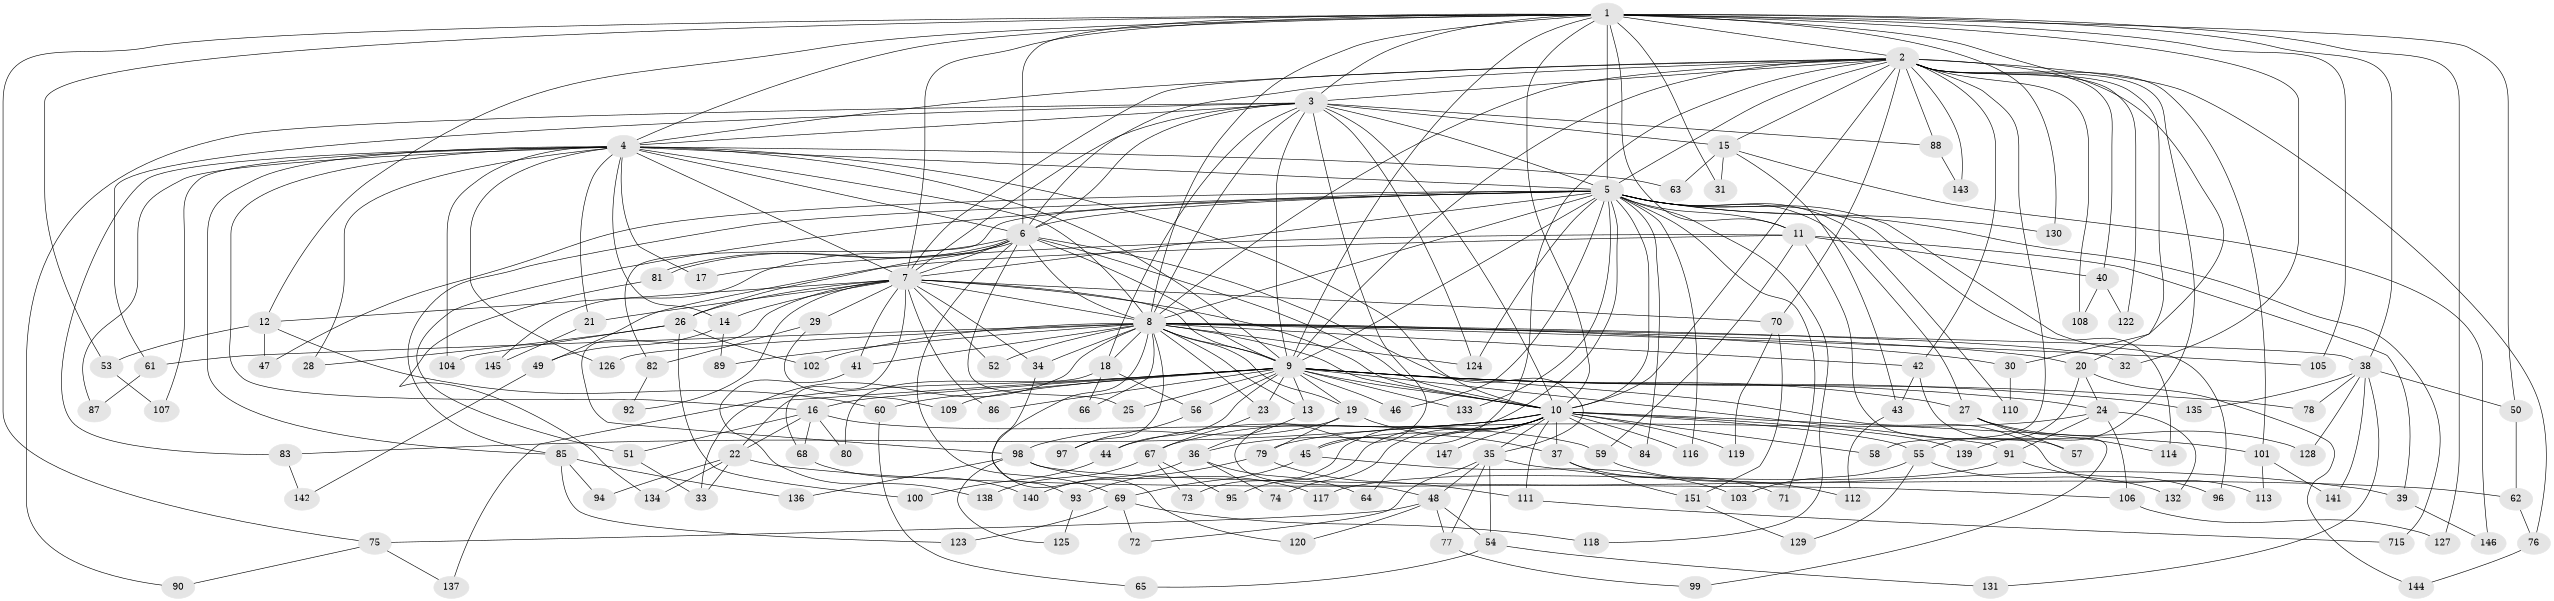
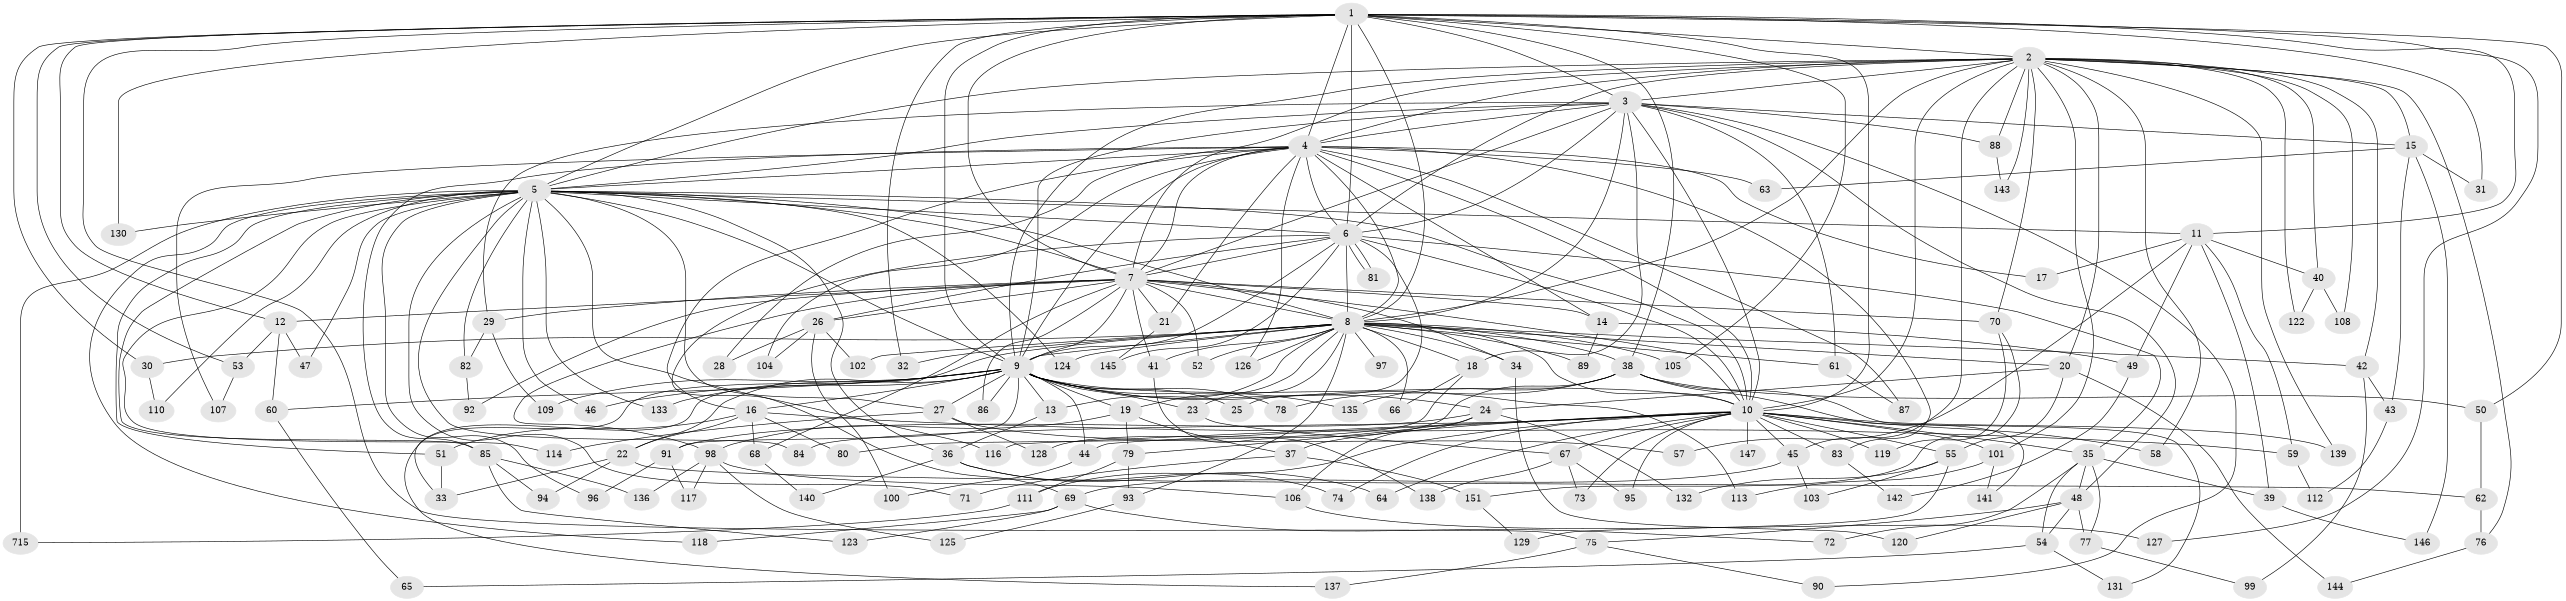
  graph {
    node [color=gray90 style=filled]
    1
    2
    3
    4
    5
    6
    7
    8
    9
    10
    11
    12
    30
    31
    32
    38
    50
    53
    75
    105
    127
    130
    15
    20
    40
    42
    45
    58
    70
    76
    88
    101
    108
    122
    139
    143
    18
    29
    48
    61
    90
    14
    16
    17
    21
    28
    63
    83
    85
    87
    104
    107
    126
    27
    36
    46
    47
    51
    71
    82
    84
    96
    110
    114
    n65 [label=715]
    116
    118
    124
    133
    25
    26
    35
    69
    81
    145
    34
    41
    52
    68
    86
    92
    98
    13
    19
    23
    33
    66
    89
    93
    97
    102
    22
    24
    44
-   56
    60
    78
    91
    109
    113
    135
    137
    37
    55
    64
    67
    73
    74
    95
    111
    119
    147
    39
    49
    57
    59
    128
    131
    141
    62
    43
    146
    144
    99
    103
    n126 [label=151]
    80
    120
    54
    77
    142
    94
    123
    136
    140
    100
    72
-   134
    138
    106
    117
    125
    79
    132
    65
    129
    112
    1 -- 2
    1 -- 3
    1 -- 4
    1 -- 5
    1 -- 6
    1 -- 7
    1 -- 8
    1 -- 9
    1 -- 10
    1 -- 11
    1 -- 12
    1 -- 30
    1 -- 31
    1 -- 32
    1 -- 38
    1 -- 50
    1 -- 53
    1 -- 75
    1 -- 105
    1 -- 127
    1 -- 130
    2 -- 3
    2 -- 4
    2 -- 5
    2 -- 6
    2 -- 7
    2 -- 8
    2 -- 9
    2 -- 10
    2 -- 15
    2 -- 20
    2 -- 40
    2 -- 42
    2 -- 45
    2 -- 58
    2 -- 70
    2 -- 76
    2 -- 88
    2 -- 101
    2 -- 108
    2 -- 122
    2 -- 139
    2 -- 143
    3 -- 4
    3 -- 5
    3 -- 6
    3 -- 7
    3 -- 8
    3 -- 9
    3 -- 10
    3 -- 15
    3 -- 88
    3 -- 18
-   3 -- 124
+   3 -- 29
    3 -- 48
    3 -- 61
    3 -- 90
    4 -- 5
    4 -- 6
    4 -- 7
    4 -- 8
    4 -- 9
    4 -- 10
    4 -- 14
    4 -- 16
    4 -- 17
    4 -- 21
    4 -- 28
    4 -- 63
    4 -- 83
    4 -- 85
    4 -- 87
    4 -- 104
    4 -- 107
    4 -- 126
    5 -- 6
    5 -- 7
    5 -- 8
    5 -- 9
    5 -- 10
    5 -- 11
    5 -- 130
    5 -- 85
    5 -- 27
    5 -- 36
    5 -- 46
    5 -- 47
    5 -- 51
    5 -- 71
    5 -- 82
    5 -- 84
    5 -- 96
    5 -- 110
    5 -- 114
    5 -- n65
    5 -- 116
    5 -- 118
    5 -- 124
    5 -- 133
    6 -- 7
    6 -- 8
    6 -- 9
    6 -- 10
    6 -- 25
    6 -- 26
    6 -- 35
    6 -- 69
    6 -- 81
    6 -- 81
    6 -- 145
    7 -- 8
    7 -- 9
    7 -- 10
    7 -- 12
    7 -- 70
    7 -- 29
    7 -- 14
    7 -- 21
    7 -- 26
    7 -- 34
    7 -- 41
    7 -- 52
    7 -- 68
    7 -- 86
    7 -- 92
    7 -- 98
    8 -- 9
    8 -- 10
    8 -- 30
    8 -- 32
    8 -- 38
    8 -- 105
    8 -- 20
    8 -- 42
    8 -- 18
    8 -- 61
    8 -- 126
    8 -- 124
    8 -- 34
    8 -- 41
    8 -- 52
    8 -- 13
    8 -- 19
    8 -- 23
    8 -- 33
    8 -- 66
    8 -- 89
    8 -- 93
    8 -- 97
    8 -- 102
    9 -- 10
    9 -- 16
    9 -- 27
    9 -- 46
    9 -- 133
    9 -- 25
    9 -- 86
    9 -- 13
    9 -- 19
    9 -- 23
    9 -- 22
    9 -- 24
    9 -- 44
-   9 -- 56
    9 -- 60
    9 -- 78
    9 -- 91
    9 -- 109
    9 -- 113
    9 -- 135
    9 -- 137
    10 -- 45
    10 -- 58
    10 -- 101
    10 -- 139
    10 -- 83
    10 -- 84
    10 -- 116
    10 -- 35
    10 -- 44
    10 -- 37
    10 -- 55
    10 -- 64
    10 -- 67
    10 -- 73
    10 -- 74
    10 -- 95
    10 -- 111
    10 -- 119
    10 -- 147
    11 -- 40
    11 -- 17
    11 -- 39
    11 -- 49
    11 -- 57
    11 -- 59
    12 -- 53
    12 -- 47
    12 -- 60
    30 -- 110
    38 -- 50
    38 -- 78
    38 -- 135
    38 -- 128
    38 -- 131
    38 -- 141
    50 -- 62
    53 -- 107
    75 -- 90
    75 -- 137
    15 -- 31
    15 -- 63
    15 -- 43
    15 -- 146
    20 -- 24
    20 -- 55
    20 -- 144
    40 -- 108
    40 -- 122
    42 -- 43
    42 -- 99
    45 -- 69
    45 -- 103
    70 -- 119
    70 -- n126
    76 -- 144
    88 -- 143
    101 -- 113
    101 -- 141
    18 -- 66
-   18 -- 56
    18 -- 80
    29 -- 82
    29 -- 109
    48 -- 75
    48 -- 120
    48 -- 54
    48 -- 77
    61 -- 87
    14 -- 89
    14 -- 49
    16 -- 51
    16 -- 68
    16 -- 22
    16 -- 59
    16 -- 80
    21 -- 145
    83 -- 142
    85 -- 94
    85 -- 123
    85 -- 136
    27 -- 114
    27 -- 57
    27 -- 128
    36 -- 64
    36 -- 74
    36 -- 140
    51 -- 33
    82 -- 92
    26 -- 28
    26 -- 104
    26 -- 102
    26 -- 100
    35 -- 48
    35 -- 39
    35 -- 54
    35 -- 77
    35 -- 72
    69 -- 118
    69 -- 123
    69 -- 72
-   81 -- 134
    34 -- 120
    41 -- 138
    68 -- 140
    98 -- 136
    98 -- 106
    98 -- 117
    98 -- 125
    13 -- 36
    19 -- 98
    19 -- 37
    19 -- 79
    23 -- 67
    93 -- 125
    22 -- 33
    22 -- 62
    22 -- 94
-   22 -- 134
    24 -- 91
    24 -- 106
    24 -- 79
    24 -- 132
    44 -- 100
-   56 -- 97
    60 -- 65
    91 -- 96
    91 -- 117
    37 -- 71
    37 -- n126
    55 -- 103
    55 -- 132
    55 -- 129
    67 -- 73
    67 -- 95
    67 -- 138
    111 -- n65
    39 -- 146
    49 -- 142
    59 -- 112
    62 -- 76
    43 -- 112
    n126 -- 129
    54 -- 131
    54 -- 65
    77 -- 99
    106 -- 127
    79 -- 93
    79 -- 111
  }
